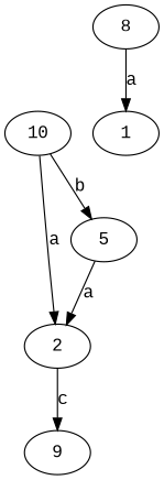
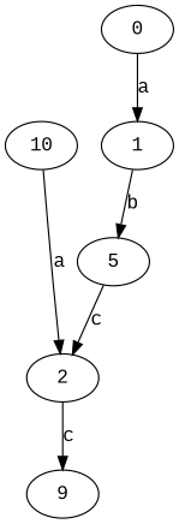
  strict digraph {
    fontname="Liberation Mono"
    node [fontname="Liberation Mono"]
    edge [fontname="Liberation Mono"]
    2
    9
    5
    10
-   0 [label=8]
+   0
    1
    2 -> 9 [label=c]
-   5 -> 2 [label=a]
+   5 -> 2 [label=c]
    10 -> 2 [label=a]
-   10 -> 5 [label=b]
+   1 -> 5 [label=b]
    0 -> 1 [label=a]
  }
